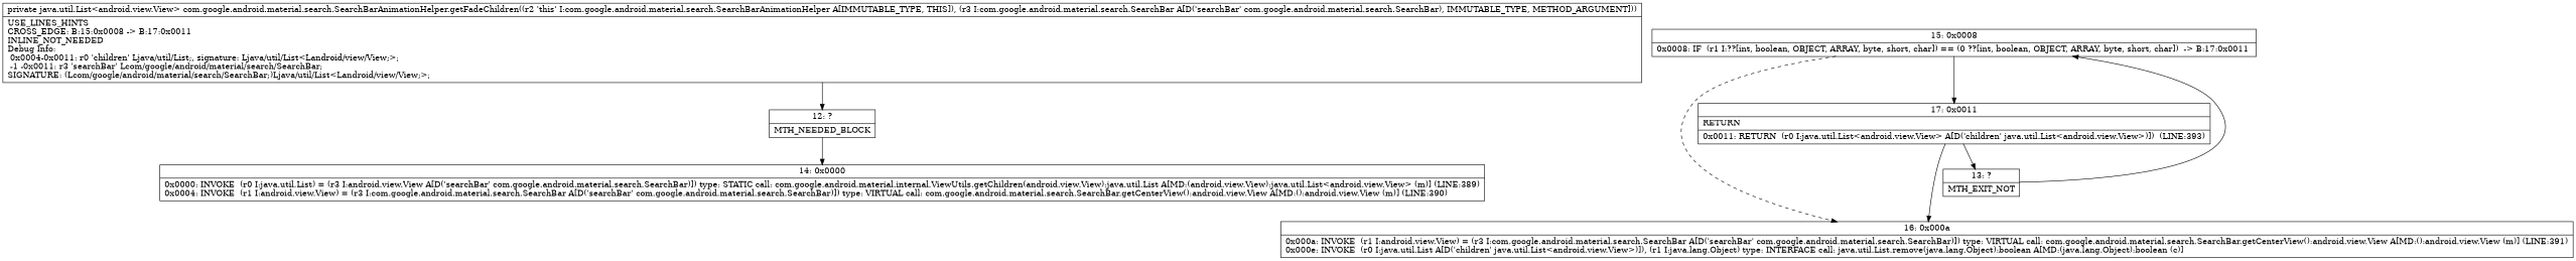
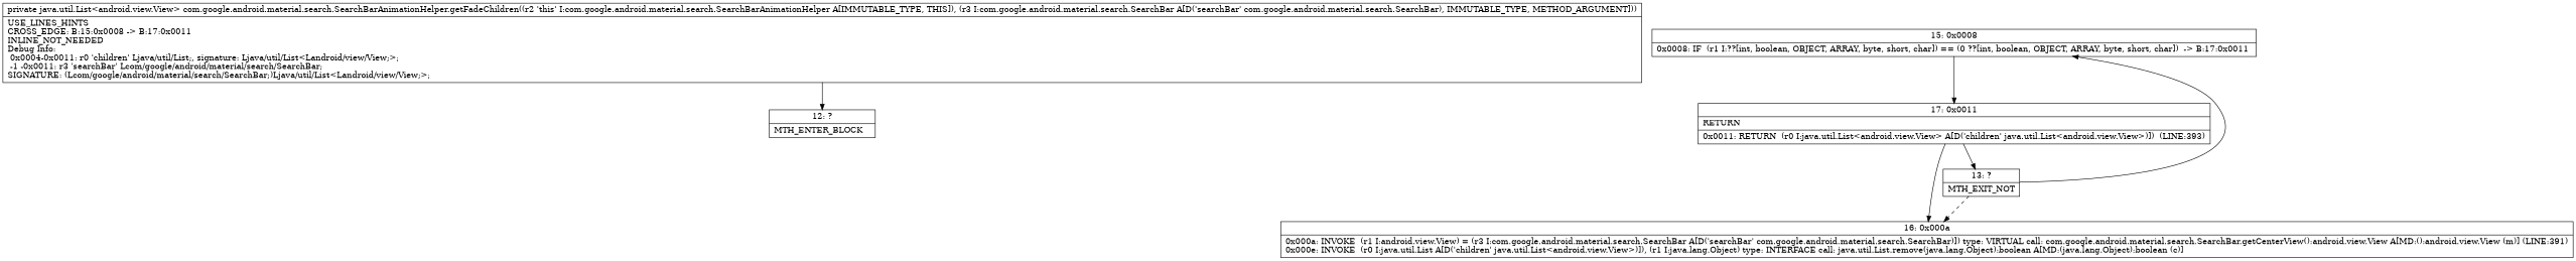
  digraph {
    fontname="DejaVu Serif"
    node [fontname="DejaVu Serif" shape=record]
    edge [fontname="DejaVu Serif"]
-   n1 [label="{12\:\ ?|MTH_NEEDED_BLOCK\l}"]
-   n2 [label="{14\:\ 0x0000|0x0000: INVOKE  (r0 I:java.util.List) = (r3 I:android.view.View A[D('searchBar' com.google.android.material.search.SearchBar)]) type: STATIC call: com.google.android.material.internal.ViewUtils.getChildren(android.view.View):java.util.List A[MD:(android.view.View):java.util.List\<android.view.View\> (m)] (LINE:389)\l0x0004: INVOKE  (r1 I:android.view.View) = (r3 I:com.google.android.material.search.SearchBar A[D('searchBar' com.google.android.material.search.SearchBar)]) type: VIRTUAL call: com.google.android.material.search.SearchBar.getCenterView():android.view.View A[MD:():android.view.View (m)] (LINE:390)\l}"]
+   n1 [label="{12\:\ ?|MTH_ENTER_BLOCK\l}"]
    n3 [label="{15\:\ 0x0008|0x0008: IF  (r1 I:??[int, boolean, OBJECT, ARRAY, byte, short, char]) == (0 ??[int, boolean, OBJECT, ARRAY, byte, short, char])  \-\> B:17:0x0011 \l}"]
    n4 [label="{16\:\ 0x000a|0x000a: INVOKE  (r1 I:android.view.View) = (r3 I:com.google.android.material.search.SearchBar A[D('searchBar' com.google.android.material.search.SearchBar)]) type: VIRTUAL call: com.google.android.material.search.SearchBar.getCenterView():android.view.View A[MD:():android.view.View (m)] (LINE:391)\l0x000e: INVOKE  (r0 I:java.util.List A[D('children' java.util.List\<android.view.View\>)]), (r1 I:java.lang.Object) type: INTERFACE call: java.util.List.remove(java.lang.Object):boolean A[MD:(java.lang.Object):boolean (c)]\l}"]
    n5 [label="{17\:\ 0x0011|RETURN\l|0x0011: RETURN  (r0 I:java.util.List\<android.view.View\> A[D('children' java.util.List\<android.view.View\>)])  (LINE:393)\l}"]
    n6 [label="{13\:\ ?|MTH_EXIT_NOT\l}"]
    n7 [label="{private java.util.List\<android.view.View\> com.google.android.material.search.SearchBarAnimationHelper.getFadeChildren((r2 'this' I:com.google.android.material.search.SearchBarAnimationHelper A[IMMUTABLE_TYPE, THIS]), (r3 I:com.google.android.material.search.SearchBar A[D('searchBar' com.google.android.material.search.SearchBar), IMMUTABLE_TYPE, METHOD_ARGUMENT]))  | USE_LINES_HINTS\lCROSS_EDGE: B:15:0x0008 \-\> B:17:0x0011\lINLINE_NOT_NEEDED\lDebug Info:\l  0x0004\-0x0011: r0 'children' Ljava\/util\/List;, signature: Ljava\/util\/List\<Landroid\/view\/View;\>;\l  \-1 \-0x0011: r3 'searchBar' Lcom\/google\/android\/material\/search\/SearchBar;\lSIGNATURE: (Lcom\/google\/android\/material\/search\/SearchBar;)Ljava\/util\/List\<Landroid\/view\/View;\>;\l}"]
-   n1 -> n2
-   n3 -> n4 [style=dashed]
+   n6 -> n4 [style=dashed]
    n3 -> n5
    n5 -> n4
    n5 -> n6
    n6 -> n3
    n7 -> n1
  }
